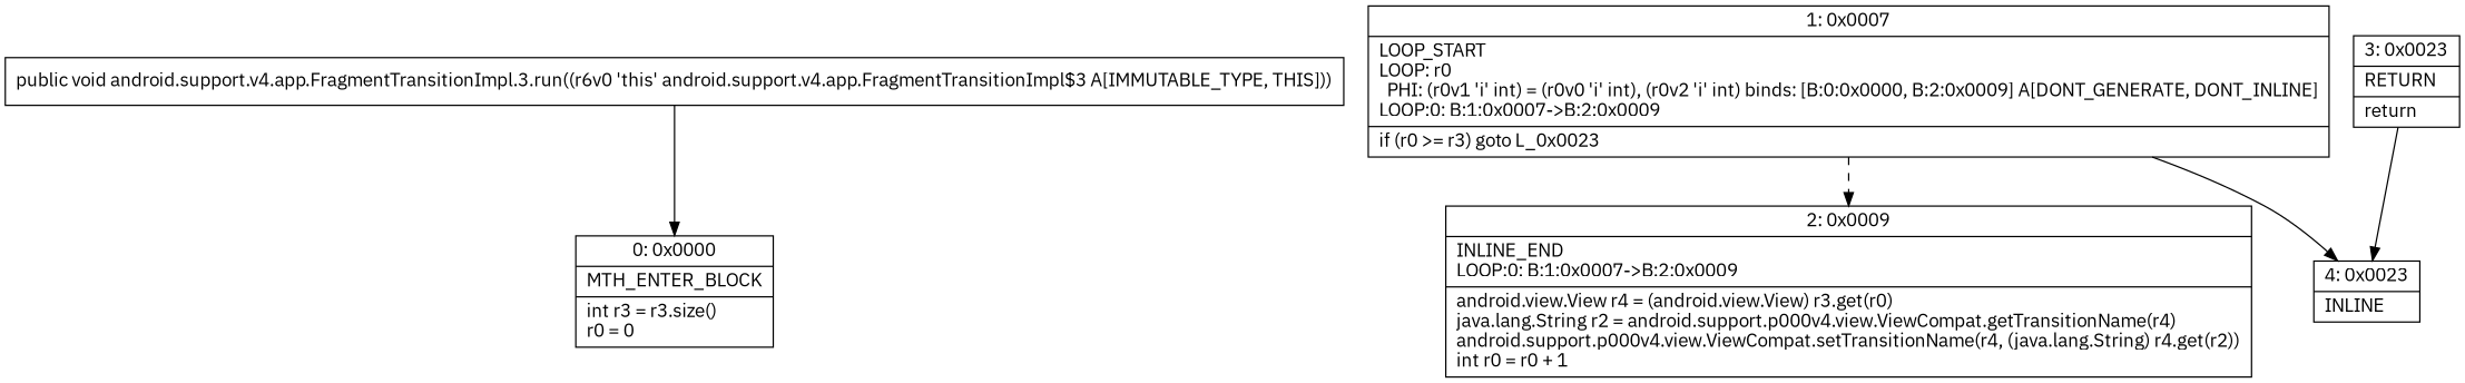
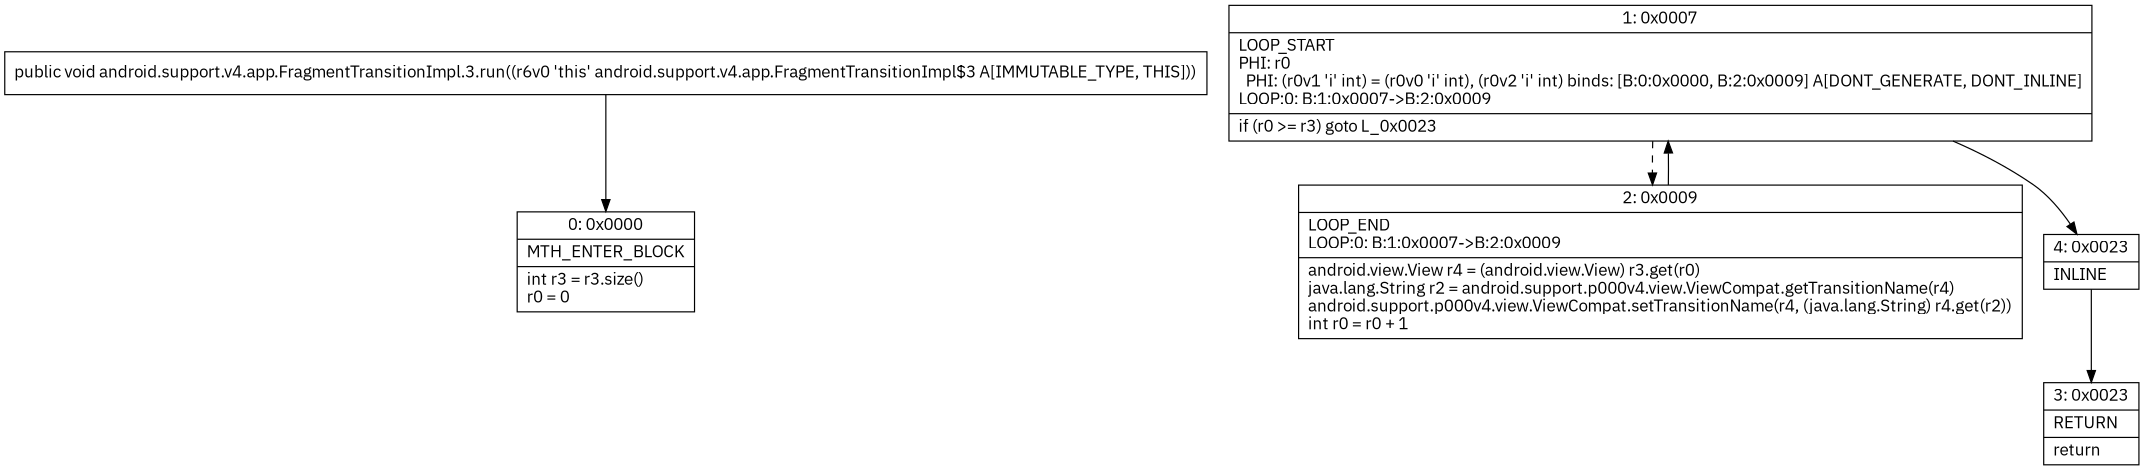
  digraph {
    fontname="IBM Plex Sans"
    node [fontname="IBM Plex Sans" shape=record]
    edge [fontname="IBM Plex Sans"]
    n1 [label="{0\:\ 0x0000|MTH_ENTER_BLOCK\l|int r3 = r3.size()\lr0 = 0\l}"]
-   n2 [label="{1\:\ 0x0007|LOOP_START\lLOOP: r0 \l  PHI: (r0v1 'i' int) = (r0v0 'i' int), (r0v2 'i' int) binds: [B:0:0x0000, B:2:0x0009] A[DONT_GENERATE, DONT_INLINE]\lLOOP:0: B:1:0x0007\-\>B:2:0x0009\l|if (r0 \>= r3) goto L_0x0023\l}"]
-   n3 [label="{2\:\ 0x0009|INLINE_END\lLOOP:0: B:1:0x0007\-\>B:2:0x0009\l|android.view.View r4 = (android.view.View) r3.get(r0)\ljava.lang.String r2 = android.support.p000v4.view.ViewCompat.getTransitionName(r4)\landroid.support.p000v4.view.ViewCompat.setTransitionName(r4, (java.lang.String) r4.get(r2))\lint r0 = r0 + 1\l}"]
+   n2 [label="{1\:\ 0x0007|LOOP_START\lPHI: r0 \l  PHI: (r0v1 'i' int) = (r0v0 'i' int), (r0v2 'i' int) binds: [B:0:0x0000, B:2:0x0009] A[DONT_GENERATE, DONT_INLINE]\lLOOP:0: B:1:0x0007\-\>B:2:0x0009\l|if (r0 \>= r3) goto L_0x0023\l}"]
+   n3 [label="{2\:\ 0x0009|LOOP_END\lLOOP:0: B:1:0x0007\-\>B:2:0x0009\l|android.view.View r4 = (android.view.View) r3.get(r0)\ljava.lang.String r2 = android.support.p000v4.view.ViewCompat.getTransitionName(r4)\landroid.support.p000v4.view.ViewCompat.setTransitionName(r4, (java.lang.String) r4.get(r2))\lint r0 = r0 + 1\l}"]
    n4 [label="{4\:\ 0x0023|INLINE\l}"]
    n5 [label="{3\:\ 0x0023|RETURN\l|return\l}"]
    n6 [label="{public void android.support.v4.app.FragmentTransitionImpl.3.run((r6v0 'this' android.support.v4.app.FragmentTransitionImpl$3 A[IMMUTABLE_TYPE, THIS])) }"]
    n2 -> n3 [style=dashed]
    n2 -> n4
-   n5 -> n4
+   n3 -> n2
+   n4 -> n5
    n6 -> n1
  }
